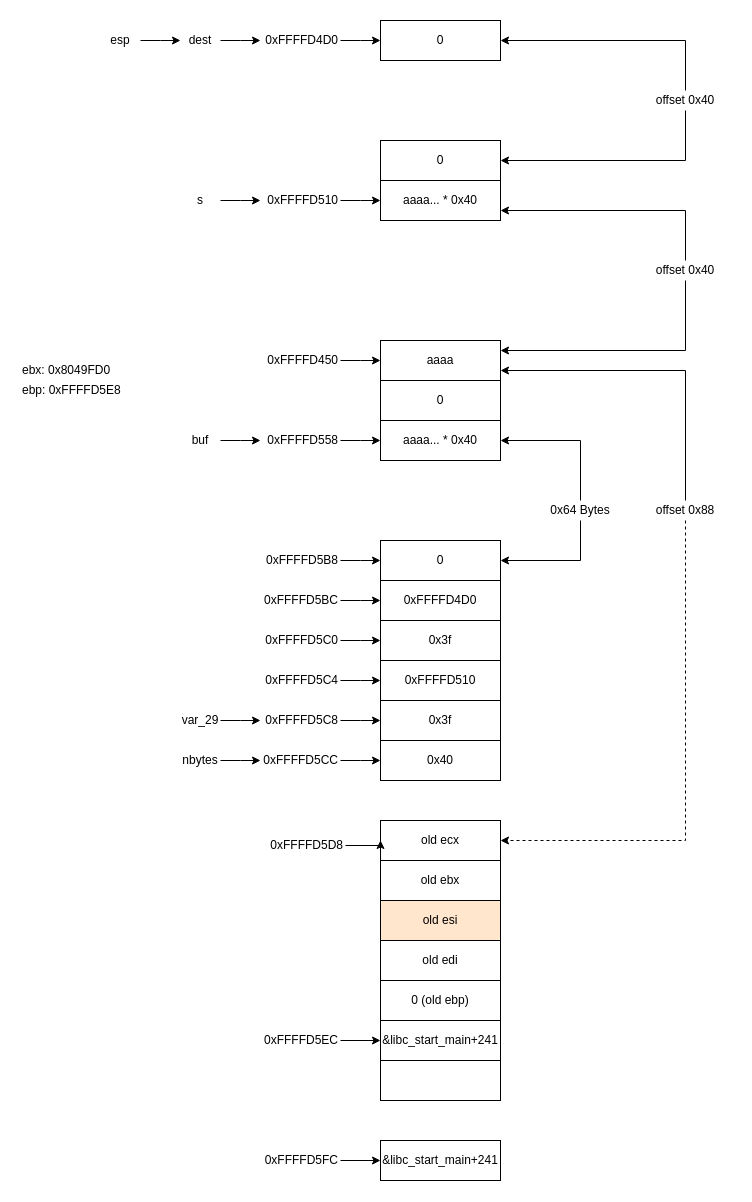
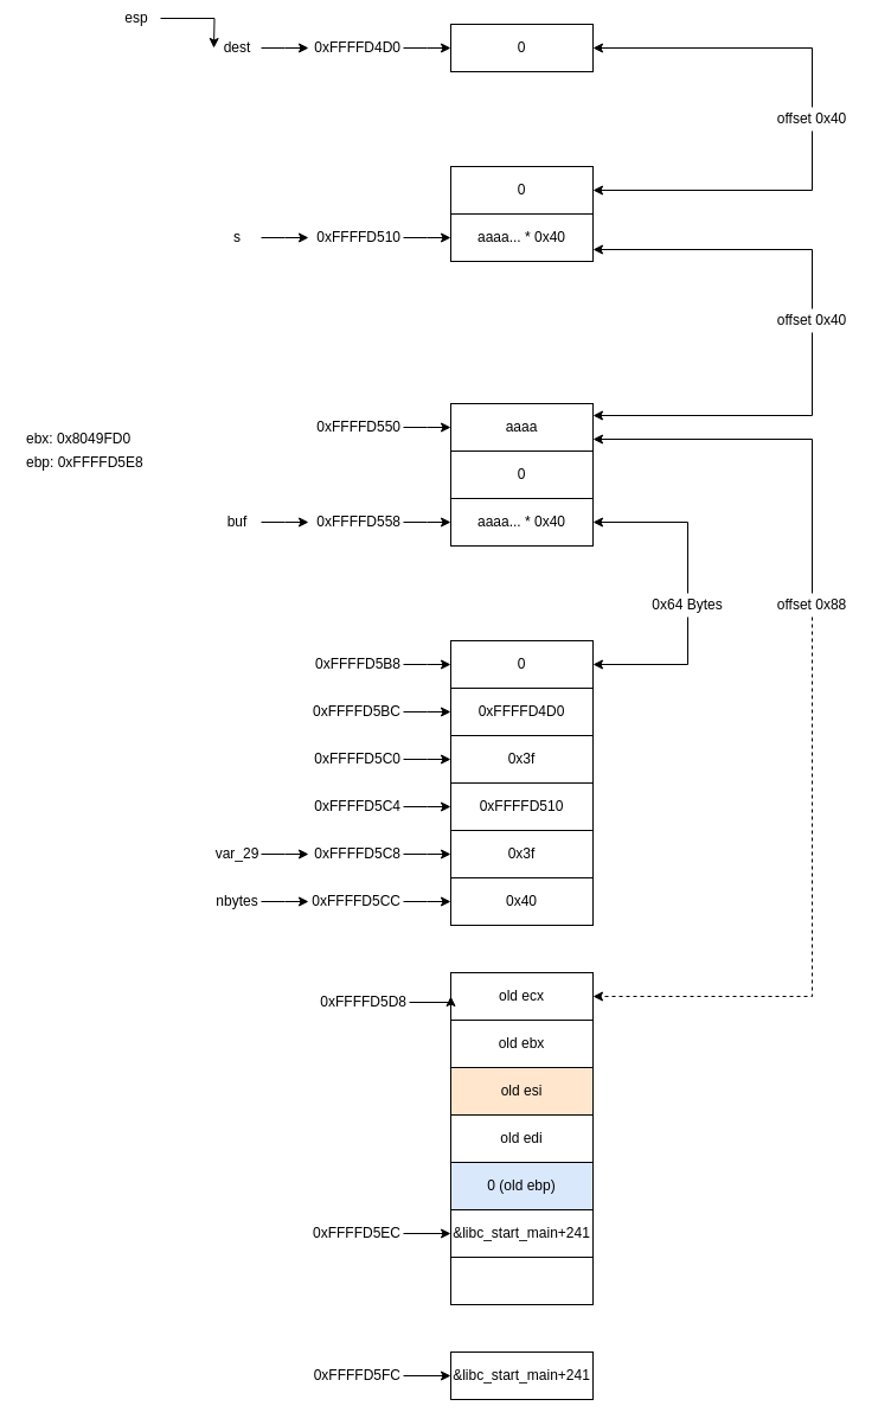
  <mxCell id="0" />
  <mxCell id="1" parent="0" />
  <mxCell id="2" value="" style="rounded=0;whiteSpace=wrap;html=1;" vertex="1" parent="1"><mxGeometry x="380" y="1060" width="120" height="40" as="geometry" /></mxCell>
  <mxCell id="3" value="ebp: 0xFFFFD5E8" style="text;html=1;strokeColor=none;fillColor=none;align=left;verticalAlign=middle;whiteSpace=wrap;rounded=0;" vertex="1" parent="1"><mxGeometry x="20" y="380" width="120" height="20" as="geometry" /></mxCell>
  <mxCell id="4" style="edgeStyle=orthogonalEdgeStyle;rounded=0;orthogonalLoop=1;jettySize=auto;html=1;exitX=1;exitY=0.5;exitDx=0;exitDy=0;entryX=0;entryY=0.5;entryDx=0;entryDy=0;" edge="1" parent="1" source="5" target="9"><mxGeometry relative="1" as="geometry" /></mxCell>
  <mxCell id="5" value="&lt;span&gt;0xFFFFD5EC&lt;/span&gt;" style="text;html=1;strokeColor=none;fillColor=none;align=right;verticalAlign=middle;whiteSpace=wrap;rounded=0;" vertex="1" parent="1"><mxGeometry x="260" y="1030" width="80" height="20" as="geometry" /></mxCell>
  <mxCell id="6" style="edgeStyle=orthogonalEdgeStyle;rounded=0;orthogonalLoop=1;jettySize=auto;html=1;exitX=1;exitY=0.5;exitDx=0;exitDy=0;entryX=0;entryY=0.5;entryDx=0;entryDy=0;" edge="1" parent="1" source="7" target="8"><mxGeometry relative="1" as="geometry" /></mxCell>
  <mxCell id="7" value="0xFFFFD5FC" style="text;html=1;strokeColor=none;fillColor=none;align=right;verticalAlign=middle;whiteSpace=wrap;rounded=0;" vertex="1" parent="1"><mxGeometry x="260" y="1150" width="80" height="20" as="geometry" /></mxCell>
  <mxCell id="8" value="&amp;amp;libc_start_main+241" style="rounded=0;whiteSpace=wrap;html=1;" vertex="1" parent="1"><mxGeometry x="380" y="1140" width="120" height="40" as="geometry" /></mxCell>
  <mxCell id="9" value="&amp;amp;libc_start_main+241" style="rounded=0;whiteSpace=wrap;html=1;" vertex="1" parent="1"><mxGeometry x="380" y="1020" width="120" height="40" as="geometry" /></mxCell>
- <mxCell id="10" value="0 (old ebp)" style="rounded=0;whiteSpace=wrap;html=1;" vertex="1" parent="1"><mxGeometry x="380" y="980" width="120" height="40" as="geometry" /></mxCell>
+ <mxCell id="10" value="0 (old ebp)" style="rounded=0;whiteSpace=wrap;html=1;fillColor=#dae8fc;" vertex="1" parent="1"><mxGeometry x="380" y="980" width="120" height="40" as="geometry" /></mxCell>
  <mxCell id="11" value="old edi" style="rounded=0;whiteSpace=wrap;html=1;" vertex="1" parent="1"><mxGeometry x="380" y="940" width="120" height="40" as="geometry" /></mxCell>
  <mxCell id="12" value="old esi" style="rounded=0;whiteSpace=wrap;html=1;fillColor=#ffe6cc;" vertex="1" parent="1"><mxGeometry x="380" y="900" width="120" height="40" as="geometry" /></mxCell>
  <mxCell id="13" value="old ebx" style="rounded=0;whiteSpace=wrap;html=1;" vertex="1" parent="1"><mxGeometry x="380" y="860" width="120" height="40" as="geometry" /></mxCell>
  <mxCell id="14" value="old ecx" style="rounded=0;whiteSpace=wrap;html=1;" vertex="1" parent="1"><mxGeometry x="380" y="820" width="120" height="40" as="geometry" /></mxCell>
  <mxCell id="15" style="edgeStyle=orthogonalEdgeStyle;rounded=0;orthogonalLoop=1;jettySize=auto;html=1;exitX=1;exitY=0.5;exitDx=0;exitDy=0;entryX=0;entryY=0.5;entryDx=0;entryDy=0;" edge="1" parent="1" source="16"><mxGeometry relative="1" as="geometry"><mxPoint x="380" y="840" as="targetPoint" /></mxGeometry></mxCell>
  <mxCell id="16" value="0xFFFFD5D8" style="text;html=1;strokeColor=none;fillColor=none;align=right;verticalAlign=middle;whiteSpace=wrap;rounded=0;" vertex="1" parent="1"><mxGeometry x="265" y="835" width="80" height="20" as="geometry" /></mxCell>
  <mxCell id="17" value="aaaa" style="rounded=0;whiteSpace=wrap;html=1;" vertex="1" parent="1"><mxGeometry x="380" y="340" width="120" height="40" as="geometry" /></mxCell>
  <mxCell id="18" style="edgeStyle=orthogonalEdgeStyle;rounded=0;orthogonalLoop=1;jettySize=auto;html=1;exitX=1;exitY=0.5;exitDx=0;exitDy=0;entryX=0;entryY=0.5;entryDx=0;entryDy=0;" edge="1" parent="1" source="19"><mxGeometry relative="1" as="geometry"><mxPoint x="380" y="360" as="targetPoint" /></mxGeometry></mxCell>
- <mxCell id="19" value="0xFFFFD450" style="text;html=1;strokeColor=none;fillColor=none;align=right;verticalAlign=middle;whiteSpace=wrap;rounded=0;" vertex="1" parent="1"><mxGeometry x="260" y="350" width="80" height="20" as="geometry" /></mxCell>
+ <mxCell id="19" value="0xFFFFD550" style="text;html=1;strokeColor=none;fillColor=none;align=right;verticalAlign=middle;whiteSpace=wrap;rounded=0;" vertex="1" parent="1"><mxGeometry x="260" y="350" width="80" height="20" as="geometry" /></mxCell>
  <mxCell id="20" style="edgeStyle=orthogonalEdgeStyle;rounded=0;orthogonalLoop=1;jettySize=auto;html=1;exitX=0.5;exitY=0;exitDx=0;exitDy=0;entryX=1;entryY=0.75;entryDx=0;entryDy=0;" edge="1" parent="1" source="22" target="17"><mxGeometry relative="1" as="geometry" /></mxCell>
  <mxCell id="21" style="edgeStyle=orthogonalEdgeStyle;rounded=0;orthogonalLoop=1;jettySize=auto;html=1;exitX=0.5;exitY=1;exitDx=0;exitDy=0;entryX=1;entryY=0.5;entryDx=0;entryDy=0;dashed=1;" edge="1" parent="1" source="22" target="14"><mxGeometry relative="1" as="geometry"><mxPoint x="300" y="610" as="sourcePoint" /></mxGeometry></mxCell>
  <mxCell id="22" value="offset 0x88" style="text;html=1;strokeColor=none;fillColor=none;align=center;verticalAlign=middle;whiteSpace=wrap;rounded=0;" vertex="1" parent="1"><mxGeometry x="640" y="500" width="90" height="20" as="geometry" /></mxCell>
  <mxCell id="23" value="ebx:&amp;nbsp;0x8049FD0" style="text;html=1;strokeColor=none;fillColor=none;align=left;verticalAlign=middle;whiteSpace=wrap;rounded=0;" vertex="1" parent="1"><mxGeometry x="20" y="360" width="120" height="20" as="geometry" /></mxCell>
  <mxCell id="24" value="0x40" style="rounded=0;whiteSpace=wrap;html=1;" vertex="1" parent="1"><mxGeometry x="380" y="740" width="120" height="40" as="geometry" /></mxCell>
  <mxCell id="25" style="edgeStyle=orthogonalEdgeStyle;rounded=0;orthogonalLoop=1;jettySize=auto;html=1;exitX=1;exitY=0.5;exitDx=0;exitDy=0;entryX=0;entryY=0.5;entryDx=0;entryDy=0;" edge="1" parent="1" source="26"><mxGeometry relative="1" as="geometry"><mxPoint x="380" y="760" as="targetPoint" /></mxGeometry></mxCell>
  <mxCell id="26" value="0xFFFFD5CC" style="text;html=1;strokeColor=none;fillColor=none;align=right;verticalAlign=middle;whiteSpace=wrap;rounded=0;" vertex="1" parent="1"><mxGeometry x="260" y="750" width="80" height="20" as="geometry" /></mxCell>
  <mxCell id="27" style="edgeStyle=orthogonalEdgeStyle;rounded=0;orthogonalLoop=1;jettySize=auto;html=1;exitX=1;exitY=0.5;exitDx=0;exitDy=0;" edge="1" parent="1" source="28"><mxGeometry relative="1" as="geometry"><mxPoint x="260" y="760" as="targetPoint" /></mxGeometry></mxCell>
  <mxCell id="28" value="nbytes" style="text;html=1;strokeColor=none;fillColor=none;align=center;verticalAlign=middle;whiteSpace=wrap;rounded=0;" vertex="1" parent="1"><mxGeometry x="180" y="750" width="40" height="20" as="geometry" /></mxCell>
  <mxCell id="29" value="aaaa... * 0x40" style="rounded=0;whiteSpace=wrap;html=1;" vertex="1" parent="1"><mxGeometry x="380" y="420" width="120" height="40" as="geometry" /></mxCell>
  <mxCell id="30" style="edgeStyle=orthogonalEdgeStyle;rounded=0;orthogonalLoop=1;jettySize=auto;html=1;exitX=1;exitY=0.5;exitDx=0;exitDy=0;entryX=0;entryY=0.5;entryDx=0;entryDy=0;" edge="1" parent="1" source="31"><mxGeometry relative="1" as="geometry"><mxPoint x="380" y="440" as="targetPoint" /></mxGeometry></mxCell>
  <mxCell id="31" value="0xFFFFD558" style="text;html=1;strokeColor=none;fillColor=none;align=right;verticalAlign=middle;whiteSpace=wrap;rounded=0;" vertex="1" parent="1"><mxGeometry x="260" y="430" width="80" height="20" as="geometry" /></mxCell>
  <mxCell id="32" style="edgeStyle=orthogonalEdgeStyle;rounded=0;orthogonalLoop=1;jettySize=auto;html=1;exitX=1;exitY=0.5;exitDx=0;exitDy=0;" edge="1" parent="1" source="33"><mxGeometry relative="1" as="geometry"><mxPoint x="260" y="440" as="targetPoint" /></mxGeometry></mxCell>
  <mxCell id="33" value="buf" style="text;html=1;strokeColor=none;fillColor=none;align=center;verticalAlign=middle;whiteSpace=wrap;rounded=0;" vertex="1" parent="1"><mxGeometry x="180" y="430" width="40" height="20" as="geometry" /></mxCell>
  <mxCell id="34" value="0" style="rounded=0;whiteSpace=wrap;html=1;" vertex="1" parent="1"><mxGeometry x="380" y="380" width="120" height="40" as="geometry" /></mxCell>
  <mxCell id="35" value="0" style="rounded=0;whiteSpace=wrap;html=1;" vertex="1" parent="1"><mxGeometry x="380" y="540" width="120" height="40" as="geometry" /></mxCell>
  <mxCell id="36" style="edgeStyle=orthogonalEdgeStyle;rounded=0;orthogonalLoop=1;jettySize=auto;html=1;exitX=1;exitY=0.5;exitDx=0;exitDy=0;entryX=0;entryY=0.5;entryDx=0;entryDy=0;" edge="1" parent="1" source="37"><mxGeometry relative="1" as="geometry"><mxPoint x="380" y="560" as="targetPoint" /></mxGeometry></mxCell>
  <mxCell id="37" value="0xFFFFD5B8" style="text;html=1;strokeColor=none;fillColor=none;align=right;verticalAlign=middle;whiteSpace=wrap;rounded=0;" vertex="1" parent="1"><mxGeometry x="260" y="550" width="80" height="20" as="geometry" /></mxCell>
  <mxCell id="38" style="edgeStyle=orthogonalEdgeStyle;rounded=0;orthogonalLoop=1;jettySize=auto;html=1;exitX=0.5;exitY=0;exitDx=0;exitDy=0;entryX=1;entryY=0.5;entryDx=0;entryDy=0;" edge="1" parent="1" source="40" target="29"><mxGeometry relative="1" as="geometry" /></mxCell>
  <mxCell id="39" style="edgeStyle=orthogonalEdgeStyle;rounded=0;orthogonalLoop=1;jettySize=auto;html=1;exitX=0.5;exitY=1;exitDx=0;exitDy=0;entryX=1;entryY=0.5;entryDx=0;entryDy=0;" edge="1" parent="1" source="40" target="35"><mxGeometry relative="1" as="geometry" /></mxCell>
  <mxCell id="40" value="0x64 Bytes" style="text;html=1;strokeColor=none;fillColor=none;align=center;verticalAlign=middle;whiteSpace=wrap;rounded=0;" vertex="1" parent="1"><mxGeometry x="540" y="500" width="80" height="20" as="geometry" /></mxCell>
  <mxCell id="41" value="0x3f" style="rounded=0;whiteSpace=wrap;html=1;" vertex="1" parent="1"><mxGeometry x="380" y="700" width="120" height="40" as="geometry" /></mxCell>
  <mxCell id="42" style="edgeStyle=orthogonalEdgeStyle;rounded=0;orthogonalLoop=1;jettySize=auto;html=1;exitX=1;exitY=0.5;exitDx=0;exitDy=0;entryX=0;entryY=0.5;entryDx=0;entryDy=0;" edge="1" parent="1" source="43"><mxGeometry relative="1" as="geometry"><mxPoint x="380" y="720" as="targetPoint" /></mxGeometry></mxCell>
  <mxCell id="43" value="0xFFFFD5C8" style="text;html=1;strokeColor=none;fillColor=none;align=right;verticalAlign=middle;whiteSpace=wrap;rounded=0;" vertex="1" parent="1"><mxGeometry x="260" y="710" width="80" height="20" as="geometry" /></mxCell>
  <mxCell id="44" style="edgeStyle=orthogonalEdgeStyle;rounded=0;orthogonalLoop=1;jettySize=auto;html=1;exitX=1;exitY=0.5;exitDx=0;exitDy=0;" edge="1" parent="1" source="45"><mxGeometry relative="1" as="geometry"><mxPoint x="260" y="720" as="targetPoint" /></mxGeometry></mxCell>
  <mxCell id="45" value="var_29" style="text;html=1;strokeColor=none;fillColor=none;align=center;verticalAlign=middle;whiteSpace=wrap;rounded=0;" vertex="1" parent="1"><mxGeometry x="180" y="710" width="40" height="20" as="geometry" /></mxCell>
  <mxCell id="46" value="aaaa... * 0x40" style="rounded=0;whiteSpace=wrap;html=1;" vertex="1" parent="1"><mxGeometry x="380" y="180" width="120" height="40" as="geometry" /></mxCell>
  <mxCell id="47" style="edgeStyle=orthogonalEdgeStyle;rounded=0;orthogonalLoop=1;jettySize=auto;html=1;exitX=0.5;exitY=1;exitDx=0;exitDy=0;entryX=1;entryY=0.25;entryDx=0;entryDy=0;" edge="1" parent="1" source="49" target="17"><mxGeometry relative="1" as="geometry" /></mxCell>
  <mxCell id="48" style="edgeStyle=orthogonalEdgeStyle;rounded=0;orthogonalLoop=1;jettySize=auto;html=1;exitX=0.5;exitY=0;exitDx=0;exitDy=0;entryX=1;entryY=0.75;entryDx=0;entryDy=0;" edge="1" parent="1" source="49" target="46"><mxGeometry relative="1" as="geometry" /></mxCell>
  <mxCell id="49" value="offset 0x40" style="text;html=1;strokeColor=none;fillColor=none;align=center;verticalAlign=middle;whiteSpace=wrap;rounded=0;" vertex="1" parent="1"><mxGeometry x="640" width="90" height="20" as="geometry" y="260" /></mxCell>
  <mxCell id="50" style="edgeStyle=orthogonalEdgeStyle;rounded=0;orthogonalLoop=1;jettySize=auto;html=1;exitX=1;exitY=0.5;exitDx=0;exitDy=0;" edge="1" parent="1" source="51"><mxGeometry relative="1" as="geometry"><mxPoint x="180" y="40" as="targetPoint" /></mxGeometry></mxCell>
- <mxCell id="51" value="esp" style="text;html=1;strokeColor=none;fillColor=none;align=center;verticalAlign=middle;whiteSpace=wrap;rounded=0;" vertex="1" parent="1"><mxGeometry x="100" y="30" width="40" height="20" as="geometry" /></mxCell>
+ <mxCell id="51" value="esp" style="text;html=1;strokeColor=none;fillColor=none;align=center;verticalAlign=middle;whiteSpace=wrap;rounded=0;" vertex="1" parent="1"><mxGeometry x="95" y="5" width="40" height="20" as="geometry" /></mxCell>
  <mxCell id="52" style="edgeStyle=orthogonalEdgeStyle;rounded=0;orthogonalLoop=1;jettySize=auto;html=1;exitX=1;exitY=0.5;exitDx=0;exitDy=0;entryX=0;entryY=0.5;entryDx=0;entryDy=0;" edge="1" parent="1" source="53"><mxGeometry relative="1" as="geometry"><mxPoint x="380" y="200" as="targetPoint" /></mxGeometry></mxCell>
  <mxCell id="53" value="0xFFFFD510" style="text;html=1;strokeColor=none;fillColor=none;align=right;verticalAlign=middle;whiteSpace=wrap;rounded=0;" vertex="1" parent="1"><mxGeometry x="260" y="190" width="80" height="20" as="geometry" /></mxCell>
  <mxCell id="54" value="0xFFFFD510" style="rounded=0;whiteSpace=wrap;html=1;" vertex="1" parent="1"><mxGeometry x="380" y="660" width="120" height="40" as="geometry" /></mxCell>
  <mxCell id="55" style="edgeStyle=orthogonalEdgeStyle;rounded=0;orthogonalLoop=1;jettySize=auto;html=1;exitX=1;exitY=0.5;exitDx=0;exitDy=0;entryX=0;entryY=0.5;entryDx=0;entryDy=0;" edge="1" parent="1" source="56"><mxGeometry relative="1" as="geometry"><mxPoint x="380" y="680" as="targetPoint" /></mxGeometry></mxCell>
  <mxCell id="56" value="0xFFFFD5C4" style="text;html=1;strokeColor=none;fillColor=none;align=right;verticalAlign=middle;whiteSpace=wrap;rounded=0;" vertex="1" parent="1"><mxGeometry x="260" y="670" width="80" height="20" as="geometry" /></mxCell>
  <mxCell id="57" style="edgeStyle=orthogonalEdgeStyle;rounded=0;orthogonalLoop=1;jettySize=auto;html=1;exitX=1;exitY=0.5;exitDx=0;exitDy=0;" edge="1" parent="1" source="58"><mxGeometry relative="1" as="geometry"><mxPoint x="260" y="200" as="targetPoint" /></mxGeometry></mxCell>
  <mxCell id="58" value="s" style="text;html=1;strokeColor=none;fillColor=none;align=center;verticalAlign=middle;whiteSpace=wrap;rounded=0;" vertex="1" parent="1"><mxGeometry x="180" y="190" width="40" height="20" as="geometry" /></mxCell>
  <mxCell id="59" value="0x3f" style="rounded=0;whiteSpace=wrap;html=1;" vertex="1" parent="1"><mxGeometry x="380" y="620" width="120" height="40" as="geometry" /></mxCell>
  <mxCell id="60" style="edgeStyle=orthogonalEdgeStyle;rounded=0;orthogonalLoop=1;jettySize=auto;html=1;exitX=1;exitY=0.5;exitDx=0;exitDy=0;entryX=0;entryY=0.5;entryDx=0;entryDy=0;" edge="1" parent="1" source="61"><mxGeometry relative="1" as="geometry"><mxPoint x="380" y="640" as="targetPoint" /></mxGeometry></mxCell>
  <mxCell id="61" value="0xFFFFD5C0" style="text;html=1;strokeColor=none;fillColor=none;align=right;verticalAlign=middle;whiteSpace=wrap;rounded=0;" vertex="1" parent="1"><mxGeometry x="260" y="630" width="80" height="20" as="geometry" /></mxCell>
  <mxCell id="62" value="0" style="rounded=0;whiteSpace=wrap;html=1;" vertex="1" parent="1"><mxGeometry x="380" y="20" width="120" height="40" as="geometry" /></mxCell>
  <mxCell id="63" style="edgeStyle=orthogonalEdgeStyle;rounded=0;orthogonalLoop=1;jettySize=auto;html=1;exitX=1;exitY=0.5;exitDx=0;exitDy=0;entryX=0;entryY=0.5;entryDx=0;entryDy=0;" edge="1" parent="1" source="64"><mxGeometry relative="1" as="geometry"><mxPoint x="380" y="40" as="targetPoint" /></mxGeometry></mxCell>
  <mxCell id="64" value="0xFFFFD4D0" style="text;html=1;strokeColor=none;fillColor=none;align=right;verticalAlign=middle;whiteSpace=wrap;rounded=0;" vertex="1" parent="1"><mxGeometry x="260" y="30" width="80" height="20" as="geometry" /></mxCell>
  <mxCell id="65" style="edgeStyle=orthogonalEdgeStyle;rounded=0;orthogonalLoop=1;jettySize=auto;html=1;exitX=0.5;exitY=1;exitDx=0;exitDy=0;entryX=1;entryY=0.5;entryDx=0;entryDy=0;" edge="1" parent="1" source="67" target="68"><mxGeometry relative="1" as="geometry" /></mxCell>
  <mxCell id="66" style="edgeStyle=orthogonalEdgeStyle;rounded=0;orthogonalLoop=1;jettySize=auto;html=1;exitX=0.5;exitY=0;exitDx=0;exitDy=0;entryX=1;entryY=0.5;entryDx=0;entryDy=0;" edge="1" parent="1" source="67" target="62"><mxGeometry relative="1" as="geometry" /></mxCell>
  <mxCell id="67" value="offset 0x40" style="text;html=1;strokeColor=none;fillColor=none;align=center;verticalAlign=middle;whiteSpace=wrap;rounded=0;" vertex="1" parent="1"><mxGeometry x="640" y="90" width="90" height="20" as="geometry" /></mxCell>
  <mxCell id="68" value="0" style="rounded=0;whiteSpace=wrap;html=1;" vertex="1" parent="1"><mxGeometry x="380" y="140" width="120" height="40" as="geometry" /></mxCell>
  <mxCell id="69" value="&lt;span style=&quot;text-align: right&quot;&gt;0xFFFFD4D0&lt;/span&gt;" style="rounded=0;whiteSpace=wrap;html=1;" vertex="1" parent="1"><mxGeometry x="380" y="580" width="120" height="40" as="geometry" /></mxCell>
  <mxCell id="70" style="edgeStyle=orthogonalEdgeStyle;rounded=0;orthogonalLoop=1;jettySize=auto;html=1;exitX=1;exitY=0.5;exitDx=0;exitDy=0;entryX=0;entryY=0.5;entryDx=0;entryDy=0;" edge="1" parent="1" source="71"><mxGeometry relative="1" as="geometry"><mxPoint x="380" y="600" as="targetPoint" /></mxGeometry></mxCell>
  <mxCell id="71" value="0xFFFFD5BC" style="text;html=1;strokeColor=none;fillColor=none;align=right;verticalAlign=middle;whiteSpace=wrap;rounded=0;" vertex="1" parent="1"><mxGeometry x="260" y="590" width="80" height="20" as="geometry" /></mxCell>
  <mxCell id="72" style="edgeStyle=orthogonalEdgeStyle;rounded=0;orthogonalLoop=1;jettySize=auto;html=1;exitX=1;exitY=0.5;exitDx=0;exitDy=0;" edge="1" parent="1" source="73"><mxGeometry relative="1" as="geometry"><mxPoint x="260" y="40" as="targetPoint" /></mxGeometry></mxCell>
  <mxCell id="73" value="dest" style="text;html=1;strokeColor=none;fillColor=none;align=center;verticalAlign=middle;whiteSpace=wrap;rounded=0;" vertex="1" parent="1"><mxGeometry x="180" y="30" width="40" height="20" as="geometry" /></mxCell>
